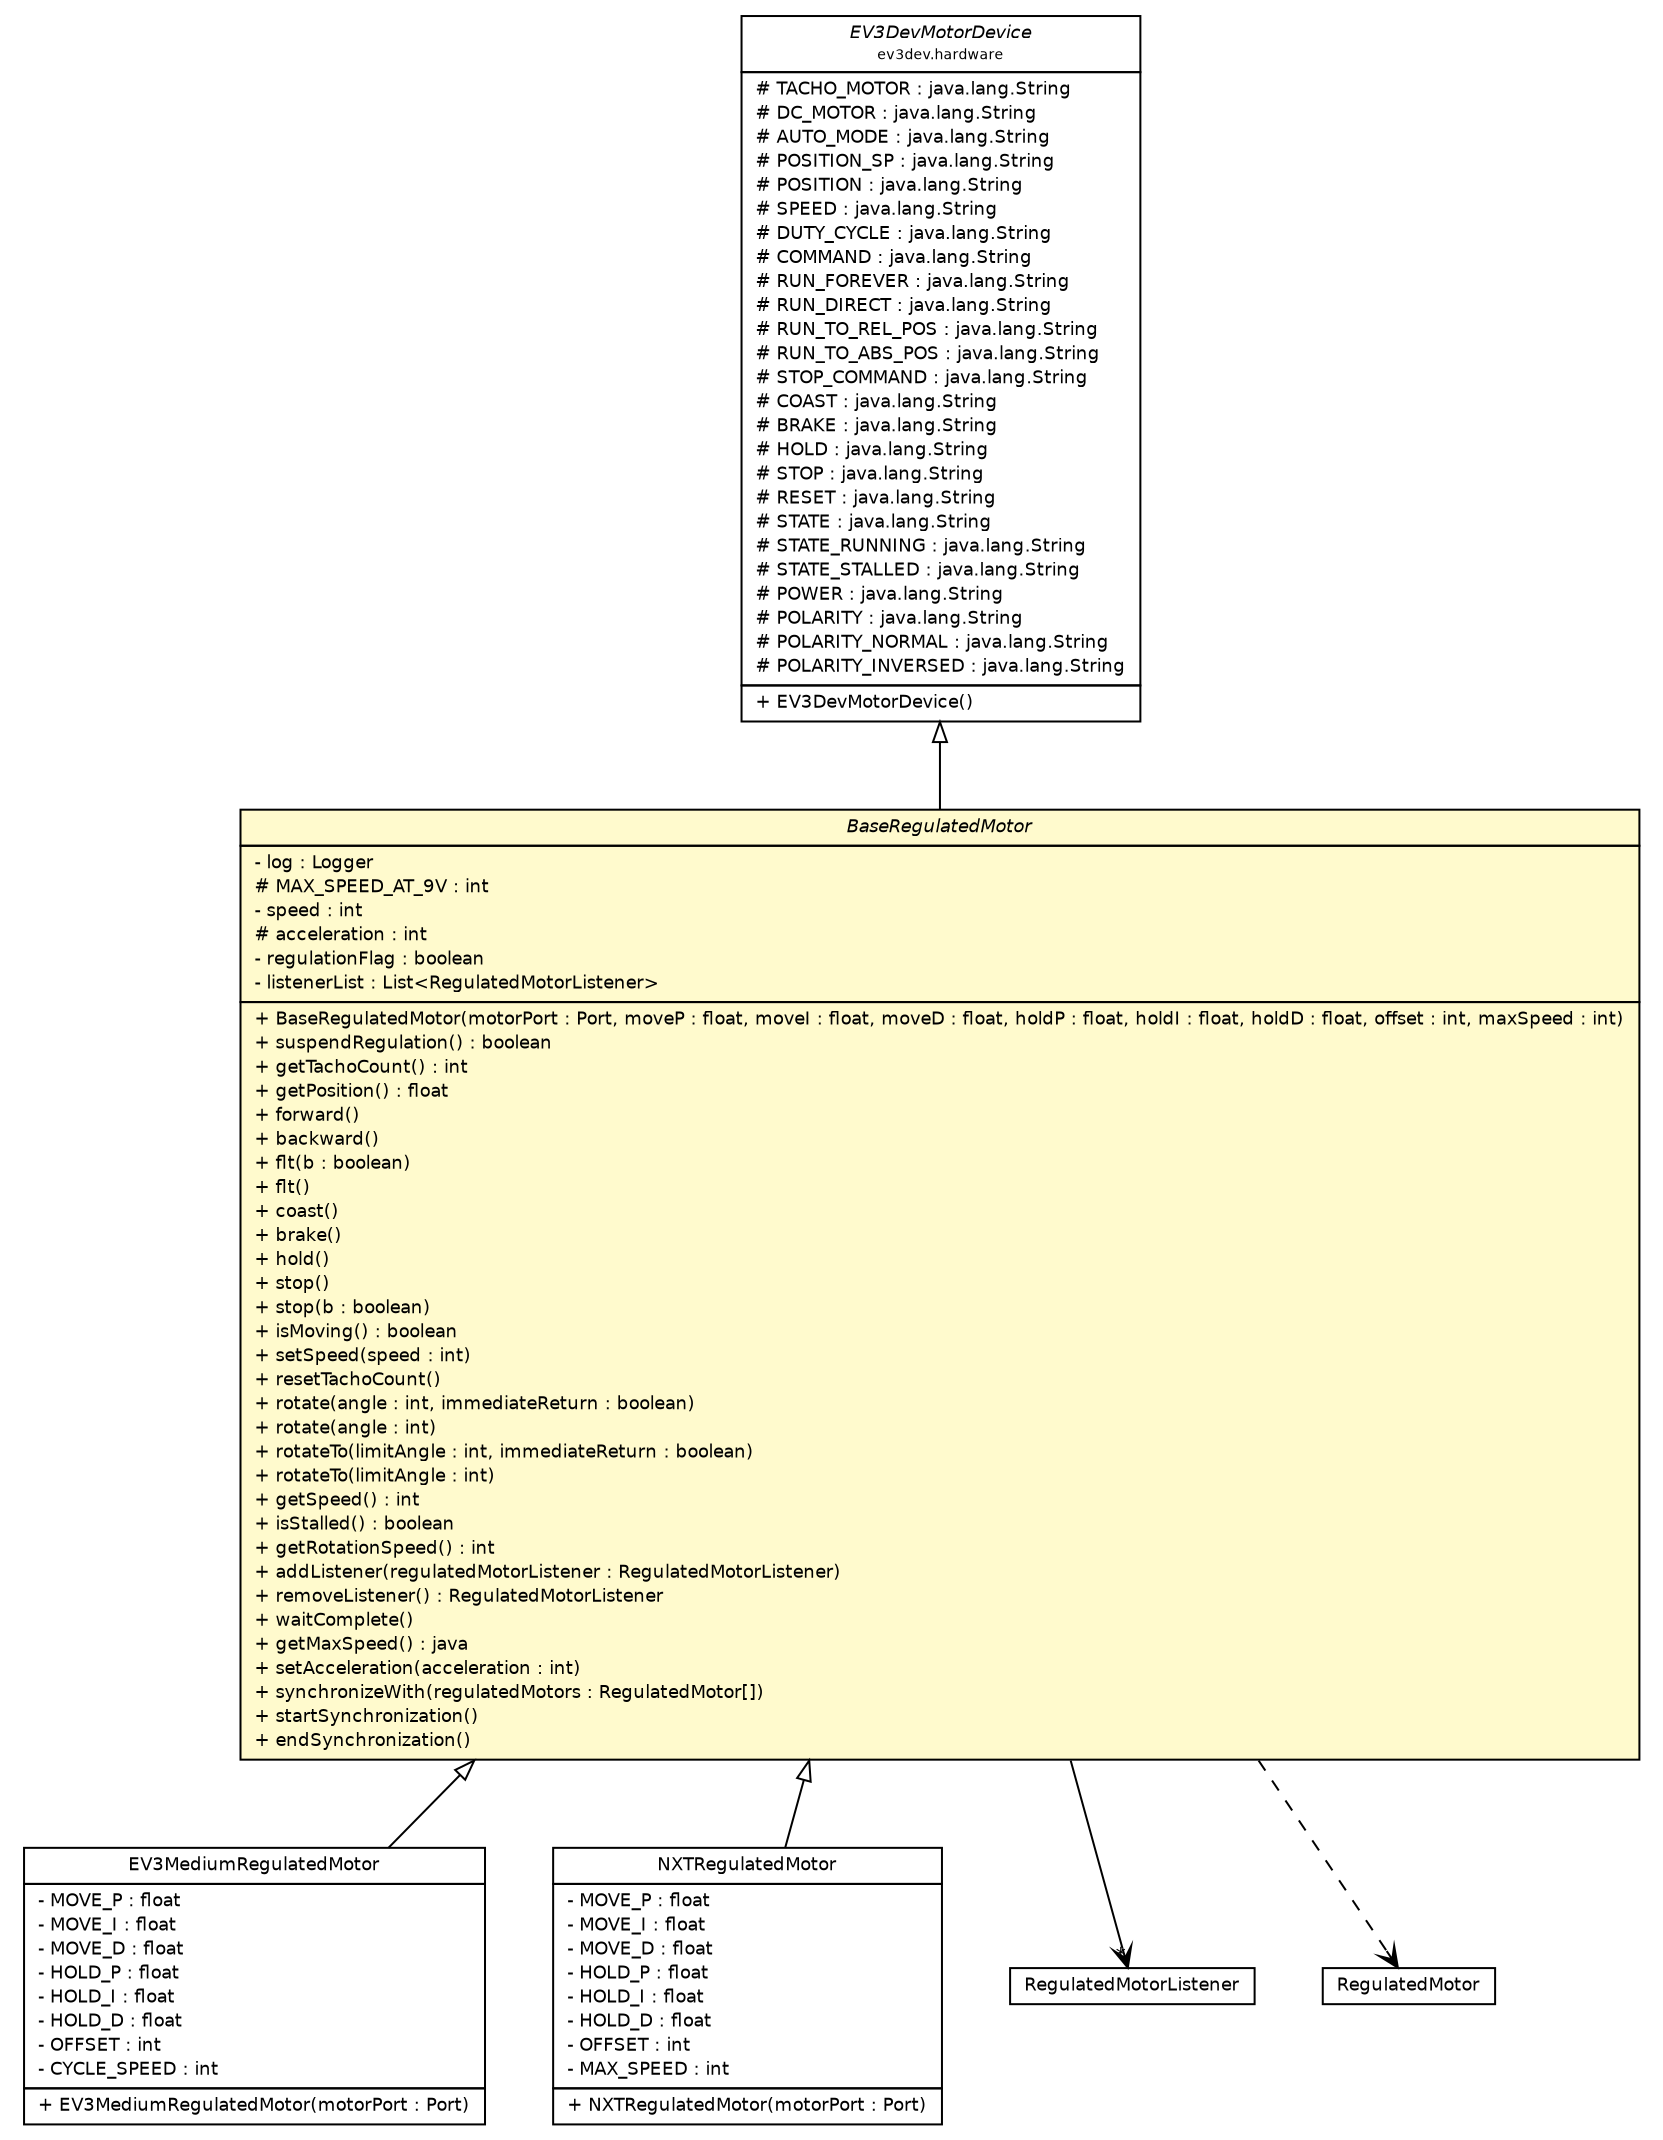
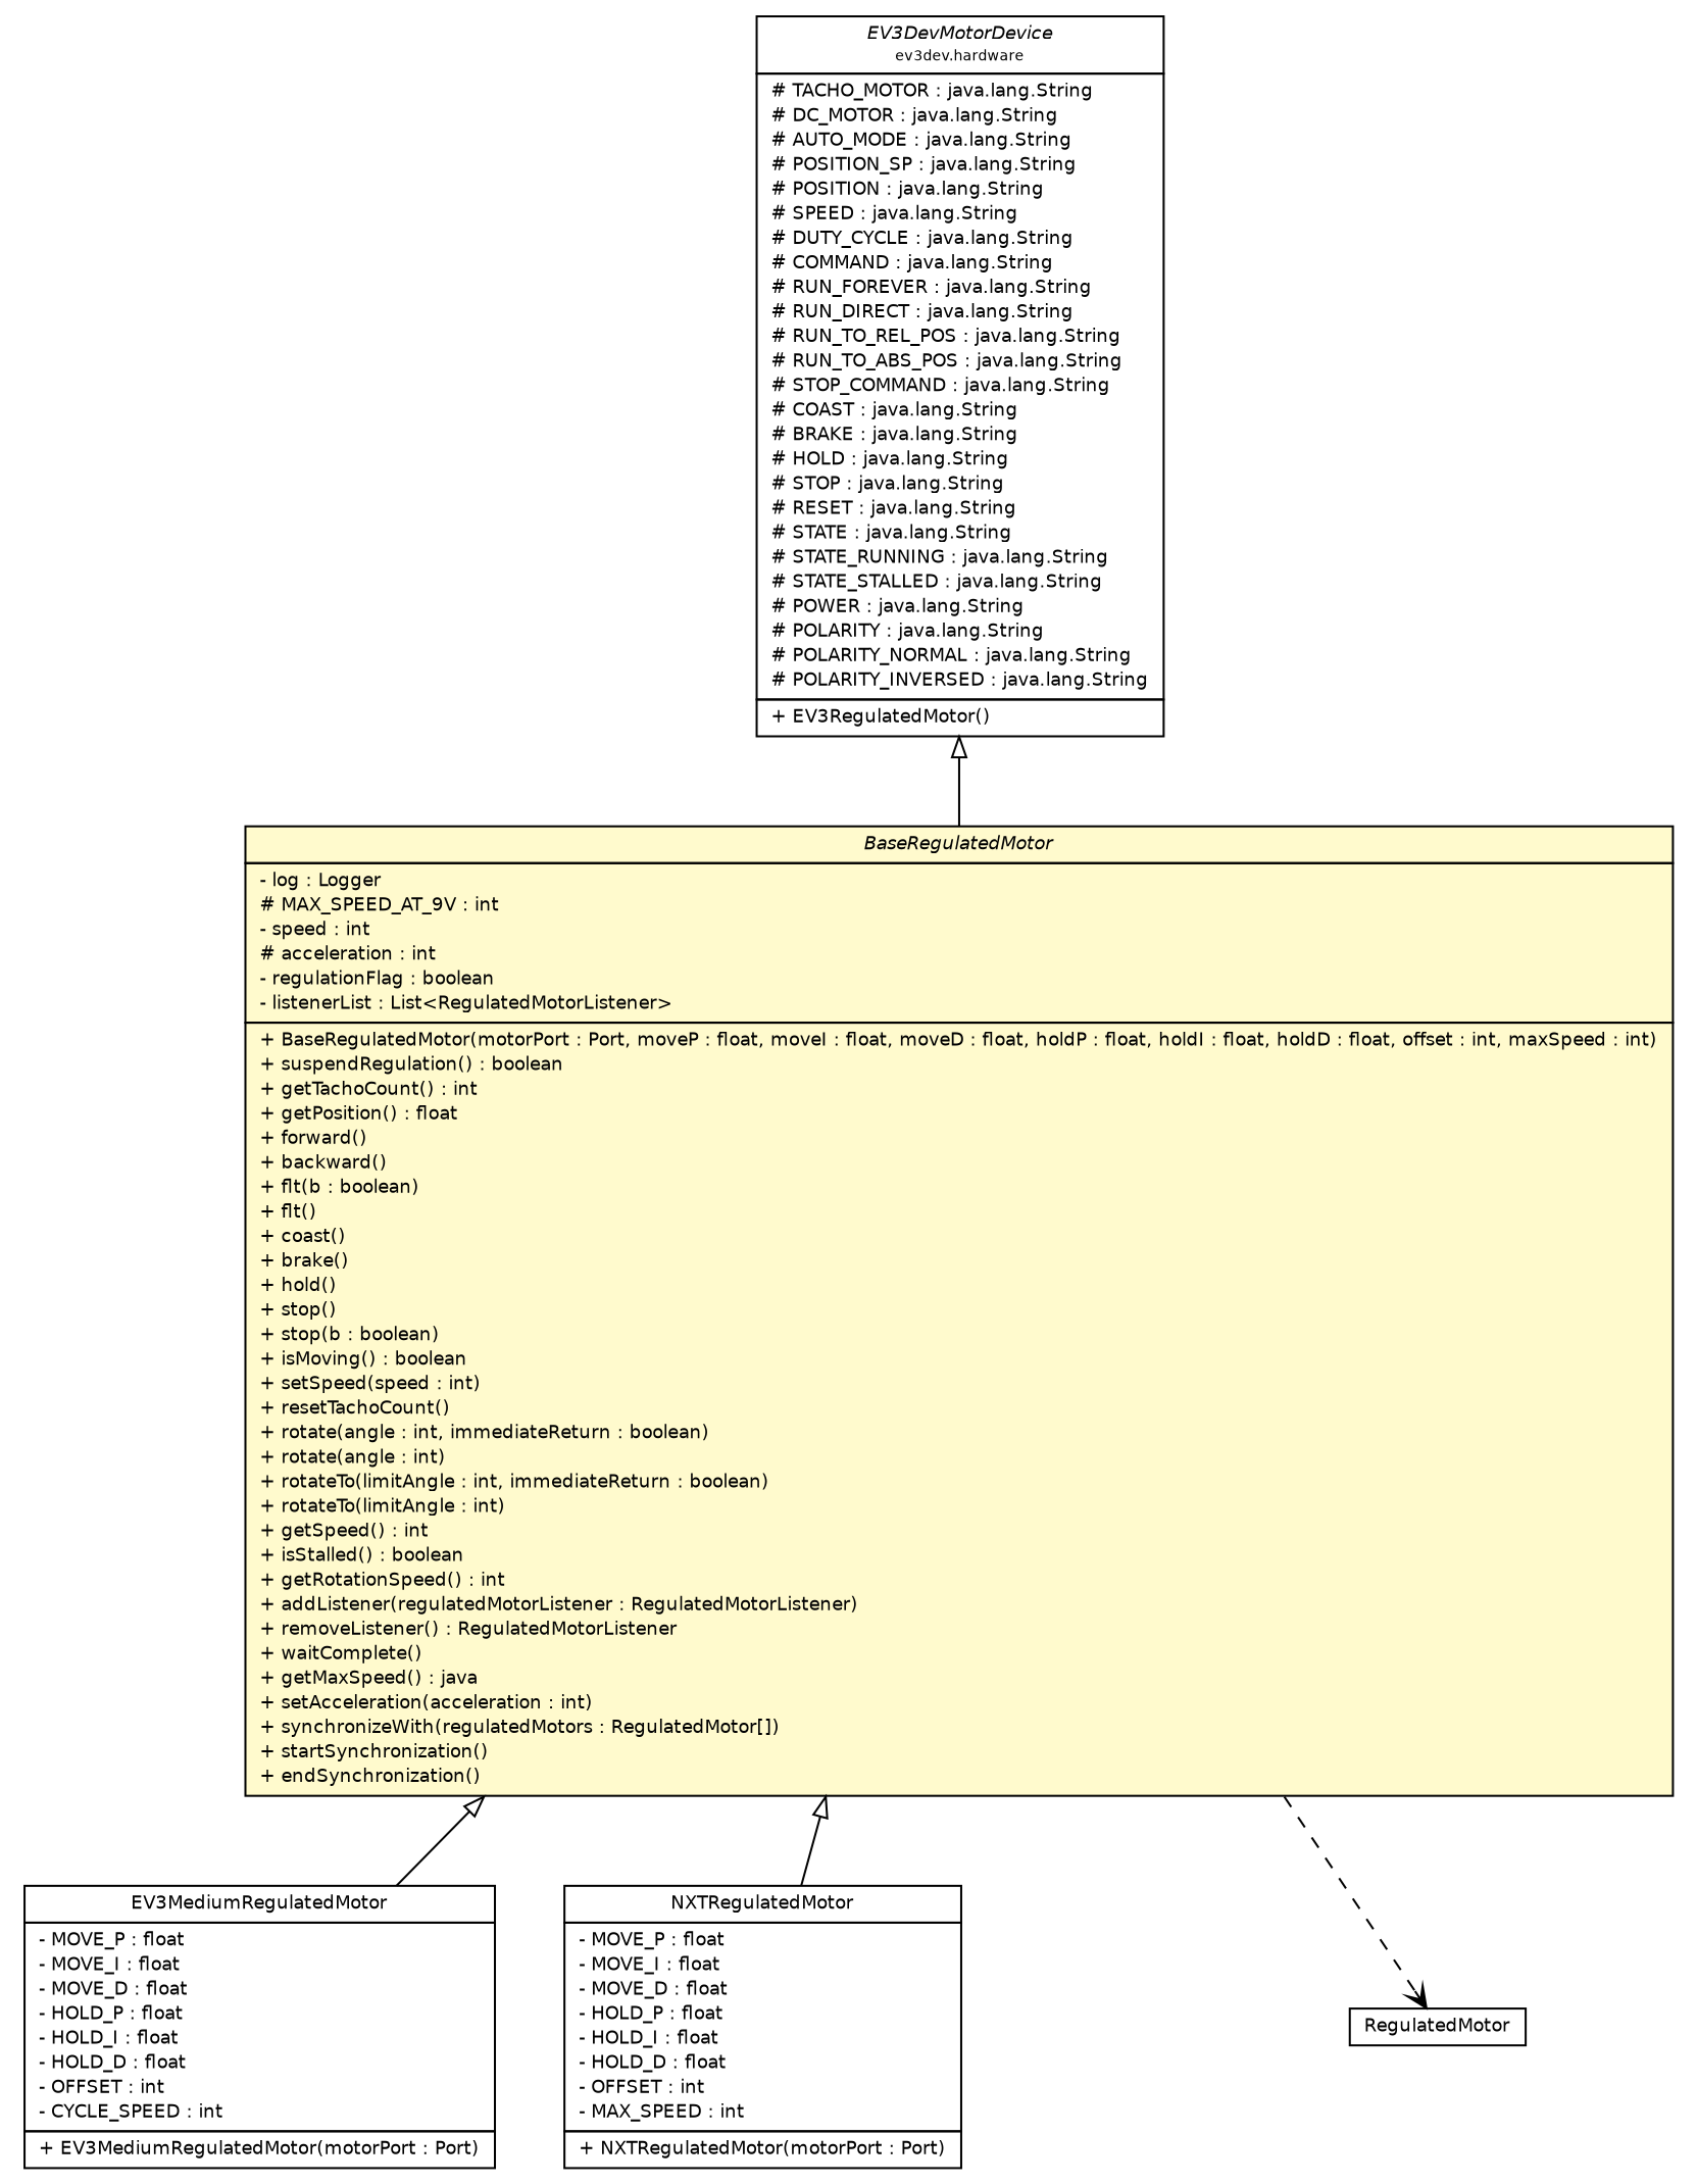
  digraph {
    nodesep=0.25
    ranksep=0.5
    node [fontcolor=black fontname=Helvetica fontsize=9.0 shape=plaintext]
    edge [arrowtail=empty dir=back fontname=Helvetica fontsize=10 headport=p labelfontname=Helvetica labelfontsize=10 tailport=p]
    n1 [label=<<table title="ev3dev.actuators.lego.motors.BaseRegulatedMotor" border="0" cellborder="1" cellspacing="0" cellpadding="2" port="p" bgcolor="lemonChiffon" href="./BaseRegulatedMotor.html"> 		<tr><td><table border="0" cellspacing="0" cellpadding="1"> <tr><td align="center" balign="center"><font face="Helvetica-Oblique"> BaseRegulatedMotor </font></td></tr> 		</table></td></tr> 		<tr><td><table border="0" cellspacing="0" cellpadding="1"> <tr><td align="left" balign="left"> - log : Logger </td></tr> <tr><td align="left" balign="left"> # MAX_SPEED_AT_9V : int </td></tr> <tr><td align="left" balign="left"> - speed : int </td></tr> <tr><td align="left" balign="left"> # acceleration : int </td></tr> <tr><td align="left" balign="left"> - regulationFlag : boolean </td></tr> <tr><td align="left" balign="left"> - listenerList : List&lt;RegulatedMotorListener&gt; </td></tr> 		</table></td></tr> 		<tr><td><table border="0" cellspacing="0" cellpadding="1"> <tr><td align="left" balign="left"> + BaseRegulatedMotor(motorPort : Port, moveP : float, moveI : float, moveD : float, holdP : float, holdI : float, holdD : float, offset : int, maxSpeed : int) </td></tr> <tr><td align="left" balign="left"> + suspendRegulation() : boolean </td></tr> <tr><td align="left" balign="left"> + getTachoCount() : int </td></tr> <tr><td align="left" balign="left"> + getPosition() : float </td></tr> <tr><td align="left" balign="left"> + forward() </td></tr> <tr><td align="left" balign="left"> + backward() </td></tr> <tr><td align="left" balign="left"> + flt(b : boolean) </td></tr> <tr><td align="left" balign="left"> + flt() </td></tr> <tr><td align="left" balign="left"> + coast() </td></tr> <tr><td align="left" balign="left"> + brake() </td></tr> <tr><td align="left" balign="left"> + hold() </td></tr> <tr><td align="left" balign="left"> + stop() </td></tr> <tr><td align="left" balign="left"> + stop(b : boolean) </td></tr> <tr><td align="left" balign="left"> + isMoving() : boolean </td></tr> <tr><td align="left" balign="left"> + setSpeed(speed : int) </td></tr> <tr><td align="left" balign="left"> + resetTachoCount() </td></tr> <tr><td align="left" balign="left"> + rotate(angle : int, immediateReturn : boolean) </td></tr> <tr><td align="left" balign="left"> + rotate(angle : int) </td></tr> <tr><td align="left" balign="left"> + rotateTo(limitAngle : int, immediateReturn : boolean) </td></tr> <tr><td align="left" balign="left"> + rotateTo(limitAngle : int) </td></tr> <tr><td align="left" balign="left"> + getSpeed() : int </td></tr> <tr><td align="left" balign="left"> + isStalled() : boolean </td></tr> <tr><td align="left" balign="left"> + getRotationSpeed() : int </td></tr> <tr><td align="left" balign="left"> + addListener(regulatedMotorListener : RegulatedMotorListener) </td></tr> <tr><td align="left" balign="left"> + removeListener() : RegulatedMotorListener </td></tr> <tr><td align="left" balign="left"> + waitComplete() </td></tr> <tr><td align="left" balign="left"> + getMaxSpeed() : java </td></tr> <tr><td align="left" balign="left"> + setAcceleration(acceleration : int) </td></tr> <tr><td align="left" balign="left"> + synchronizeWith(regulatedMotors : RegulatedMotor[]) </td></tr> <tr><td align="left" balign="left"> + startSynchronization() </td></tr> <tr><td align="left" balign="left"> + endSynchronization() </td></tr> 		</table></td></tr> 		</table>>]
    n2 [label=<<table title="ev3dev.actuators.lego.motors.EV3MediumRegulatedMotor" border="0" cellborder="1" cellspacing="0" cellpadding="2" port="p" href="./EV3MediumRegulatedMotor.html"> 		<tr><td><table border="0" cellspacing="0" cellpadding="1"> <tr><td align="center" balign="center"> EV3MediumRegulatedMotor </td></tr> 		</table></td></tr> 		<tr><td><table border="0" cellspacing="0" cellpadding="1"> <tr><td align="left" balign="left"> - MOVE_P : float </td></tr> <tr><td align="left" balign="left"> - MOVE_I : float </td></tr> <tr><td align="left" balign="left"> - MOVE_D : float </td></tr> <tr><td align="left" balign="left"> - HOLD_P : float </td></tr> <tr><td align="left" balign="left"> - HOLD_I : float </td></tr> <tr><td align="left" balign="left"> - HOLD_D : float </td></tr> <tr><td align="left" balign="left"> - OFFSET : int </td></tr> <tr><td align="left" balign="left"> - CYCLE_SPEED : int </td></tr> 		</table></td></tr> 		<tr><td><table border="0" cellspacing="0" cellpadding="1"> <tr><td align="left" balign="left"> + EV3MediumRegulatedMotor(motorPort : Port) </td></tr> 		</table></td></tr> 		</table>>]
    n3 [label=<<table title="ev3dev.actuators.lego.motors.NXTRegulatedMotor" border="0" cellborder="1" cellspacing="0" cellpadding="2" port="p" href="./NXTRegulatedMotor.html"> 		<tr><td><table border="0" cellspacing="0" cellpadding="1"> <tr><td align="center" balign="center"> NXTRegulatedMotor </td></tr> 		</table></td></tr> 		<tr><td><table border="0" cellspacing="0" cellpadding="1"> <tr><td align="left" balign="left"> - MOVE_P : float </td></tr> <tr><td align="left" balign="left"> - MOVE_I : float </td></tr> <tr><td align="left" balign="left"> - MOVE_D : float </td></tr> <tr><td align="left" balign="left"> - HOLD_P : float </td></tr> <tr><td align="left" balign="left"> - HOLD_I : float </td></tr> <tr><td align="left" balign="left"> - HOLD_D : float </td></tr> <tr><td align="left" balign="left"> - OFFSET : int </td></tr> <tr><td align="left" balign="left"> - MAX_SPEED : int </td></tr> 		</table></td></tr> 		<tr><td><table border="0" cellspacing="0" cellpadding="1"> <tr><td align="left" balign="left"> + NXTRegulatedMotor(motorPort : Port) </td></tr> 		</table></td></tr> 		</table>>]
-   n4 [label=<<table title="RegulatedMotorListener" border="0" cellborder="1" cellspacing="0" cellpadding="2" port="p" href="http://java.sun.com/j2se/1.4.2/docs/api//RegulatedMotorListener.html"> 		<tr><td><table border="0" cellspacing="0" cellpadding="1"> <tr><td align="center" balign="center"> RegulatedMotorListener </td></tr> 		</table></td></tr> 		</table>>]
    n5 [label=<<table title="RegulatedMotor" border="0" cellborder="1" cellspacing="0" cellpadding="2" port="p" href="http://java.sun.com/j2se/1.4.2/docs/api//RegulatedMotor.html"> 		<tr><td><table border="0" cellspacing="0" cellpadding="1"> <tr><td align="center" balign="center"> RegulatedMotor </td></tr> 		</table></td></tr> 		</table>>]
-   n6 [label=<<table title="ev3dev.hardware.EV3DevMotorDevice" border="0" cellborder="1" cellspacing="0" cellpadding="2" port="p" href="../../../hardware/EV3DevMotorDevice.html"> 		<tr><td><table border="0" cellspacing="0" cellpadding="1"> <tr><td align="center" balign="center"><font face="Helvetica-Oblique"> EV3DevMotorDevice </font></td></tr> <tr><td align="center" balign="center"><font point-size="7.0"> ev3dev.hardware </font></td></tr> 		</table></td></tr> 		<tr><td><table border="0" cellspacing="0" cellpadding="1"> <tr><td align="left" balign="left"> # TACHO_MOTOR : java.lang.String </td></tr> <tr><td align="left" balign="left"> # DC_MOTOR : java.lang.String </td></tr> <tr><td align="left" balign="left"> # AUTO_MODE : java.lang.String </td></tr> <tr><td align="left" balign="left"> # POSITION_SP : java.lang.String </td></tr> <tr><td align="left" balign="left"> # POSITION : java.lang.String </td></tr> <tr><td align="left" balign="left"> # SPEED : java.lang.String </td></tr> <tr><td align="left" balign="left"> # DUTY_CYCLE : java.lang.String </td></tr> <tr><td align="left" balign="left"> # COMMAND : java.lang.String </td></tr> <tr><td align="left" balign="left"> # RUN_FOREVER : java.lang.String </td></tr> <tr><td align="left" balign="left"> # RUN_DIRECT : java.lang.String </td></tr> <tr><td align="left" balign="left"> # RUN_TO_REL_POS : java.lang.String </td></tr> <tr><td align="left" balign="left"> # RUN_TO_ABS_POS : java.lang.String </td></tr> <tr><td align="left" balign="left"> # STOP_COMMAND : java.lang.String </td></tr> <tr><td align="left" balign="left"> # COAST : java.lang.String </td></tr> <tr><td align="left" balign="left"> # BRAKE : java.lang.String </td></tr> <tr><td align="left" balign="left"> # HOLD : java.lang.String </td></tr> <tr><td align="left" balign="left"> # STOP : java.lang.String </td></tr> <tr><td align="left" balign="left"> # RESET : java.lang.String </td></tr> <tr><td align="left" balign="left"> # STATE : java.lang.String </td></tr> <tr><td align="left" balign="left"> # STATE_RUNNING : java.lang.String </td></tr> <tr><td align="left" balign="left"> # STATE_STALLED : java.lang.String </td></tr> <tr><td align="left" balign="left"> # POWER : java.lang.String </td></tr> <tr><td align="left" balign="left"> # POLARITY : java.lang.String </td></tr> <tr><td align="left" balign="left"> # POLARITY_NORMAL : java.lang.String </td></tr> <tr><td align="left" balign="left"> # POLARITY_INVERSED : java.lang.String </td></tr> 		</table></td></tr> 		<tr><td><table border="0" cellspacing="0" cellpadding="1"> <tr><td align="left" balign="left"> + EV3DevMotorDevice() </td></tr> 		</table></td></tr> 		</table>>]
+   n6 [label=<<table title="ev3dev.hardware.EV3DevMotorDevice" border="0" cellborder="1" cellspacing="0" cellpadding="2" port="p" href="../../../hardware/EV3DevMotorDevice.html"> 		<tr><td><table border="0" cellspacing="0" cellpadding="1"> <tr><td align="center" balign="center"><font face="Helvetica-Oblique"> EV3DevMotorDevice </font></td></tr> <tr><td align="center" balign="center"><font point-size="7.0"> ev3dev.hardware </font></td></tr> 		</table></td></tr> 		<tr><td><table border="0" cellspacing="0" cellpadding="1"> <tr><td align="left" balign="left"> # TACHO_MOTOR : java.lang.String </td></tr> <tr><td align="left" balign="left"> # DC_MOTOR : java.lang.String </td></tr> <tr><td align="left" balign="left"> # AUTO_MODE : java.lang.String </td></tr> <tr><td align="left" balign="left"> # POSITION_SP : java.lang.String </td></tr> <tr><td align="left" balign="left"> # POSITION : java.lang.String </td></tr> <tr><td align="left" balign="left"> # SPEED : java.lang.String </td></tr> <tr><td align="left" balign="left"> # DUTY_CYCLE : java.lang.String </td></tr> <tr><td align="left" balign="left"> # COMMAND : java.lang.String </td></tr> <tr><td align="left" balign="left"> # RUN_FOREVER : java.lang.String </td></tr> <tr><td align="left" balign="left"> # RUN_DIRECT : java.lang.String </td></tr> <tr><td align="left" balign="left"> # RUN_TO_REL_POS : java.lang.String </td></tr> <tr><td align="left" balign="left"> # RUN_TO_ABS_POS : java.lang.String </td></tr> <tr><td align="left" balign="left"> # STOP_COMMAND : java.lang.String </td></tr> <tr><td align="left" balign="left"> # COAST : java.lang.String </td></tr> <tr><td align="left" balign="left"> # BRAKE : java.lang.String </td></tr> <tr><td align="left" balign="left"> # HOLD : java.lang.String </td></tr> <tr><td align="left" balign="left"> # STOP : java.lang.String </td></tr> <tr><td align="left" balign="left"> # RESET : java.lang.String </td></tr> <tr><td align="left" balign="left"> # STATE : java.lang.String </td></tr> <tr><td align="left" balign="left"> # STATE_RUNNING : java.lang.String </td></tr> <tr><td align="left" balign="left"> # STATE_STALLED : java.lang.String </td></tr> <tr><td align="left" balign="left"> # POWER : java.lang.String </td></tr> <tr><td align="left" balign="left"> # POLARITY : java.lang.String </td></tr> <tr><td align="left" balign="left"> # POLARITY_NORMAL : java.lang.String </td></tr> <tr><td align="left" balign="left"> # POLARITY_INVERSED : java.lang.String </td></tr> 		</table></td></tr> 		<tr><td><table border="0" cellspacing="0" cellpadding="1"> <tr><td align="left" balign="left"> + EV3RegulatedMotor() </td></tr> 		</table></td></tr> 		</table>>]
    n1 -> n2
    n1 -> n3
-   n1 -> n4 [arrowhead=open color=black fontcolor=black fontsize=10.0 headlabel="*" arrowtail="" dir=""]
    n1 -> n5 [arrowhead=open color=black fontcolor=black fontsize=10.0 style=dashed arrowtail="" dir=""]
    n6 -> n1
  }
